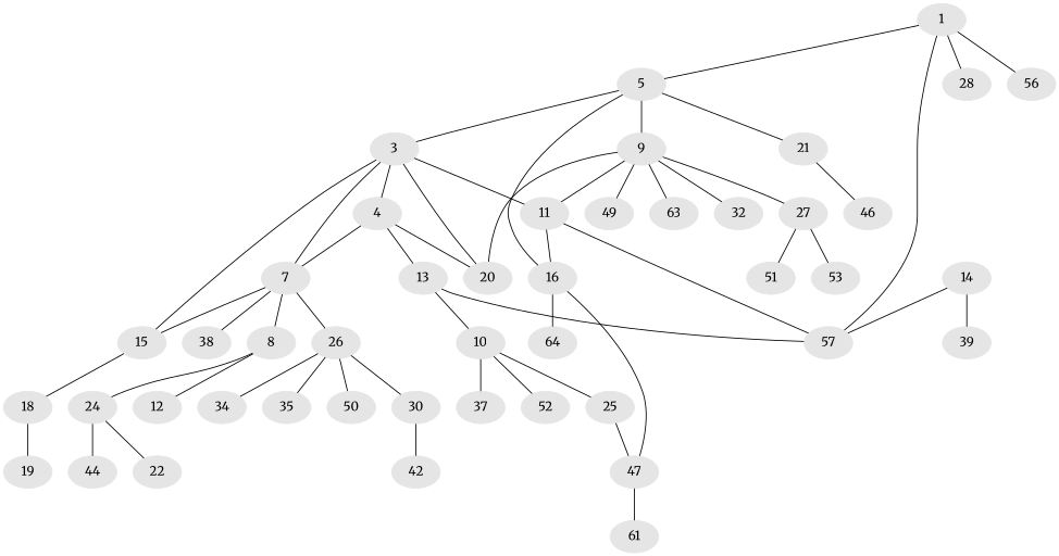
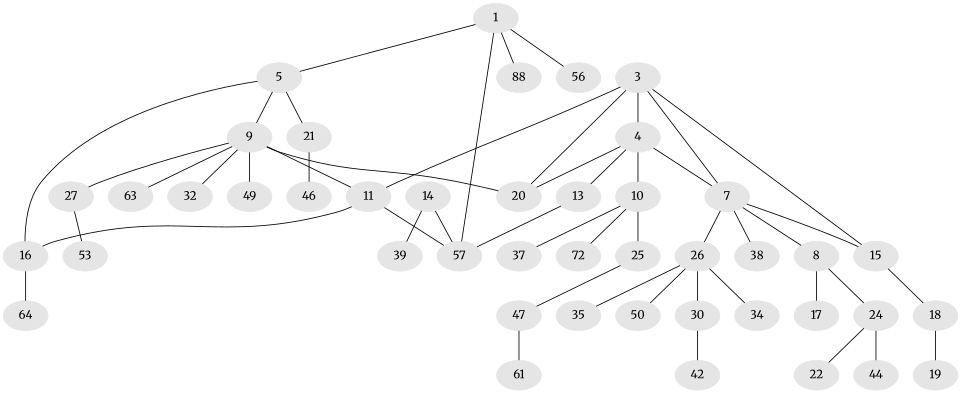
  graph {
    fontname=Merriweather
    node [color=gray90 fontname=Merriweather style=filled]
    edge [fontname=Merriweather]
    n1 [label=5 super="+6"]
    3 [super="+43+31"]
    9
    16
    21
    1
-   28
+   28 [label=88]
    56
    57 [super="+66"]
    4 [super="+5"]
    7 [super="+23"]
    11
    15 [super="+54"]
    20 [super="+40"]
    27 [super="+36"]
    32
    49
    63
    47
    64
    46
    10
    13
    8
    26 [super="+29"]
    38
    18
    25
    37
-   52 [super="+58"]
+   52 [super="+58" label=72]
    14
    39
-   17 [label=12]
+   17
    24 [super="+41"]
    30 [super="+48"]
    34
    35 [super="+65"]
    50
    22
    44 [super="+60"]
-   51
    53
    19
    61
    42
-   n1 -- 3
    n1 -- 9
    n1 -- 16
    n1 -- 21
    3 -- 4
    3 -- 7
    3 -- 11
    3 -- 15
    3 -- 20
    9 -- 11
    9 -- 20
    9 -- 27
    9 -- 32
    9 -- 49
    9 -- 63
-   16 -- 47
    16 -- 64
    21 -- 46
    1 -- n1
    1 -- 28
    1 -- 56
    1 -- 57
    4 -- 7
    4 -- 20
-   13 -- 10 [weight=2]
+   4 -- 10 [weight=2]
    4 -- 13
    7 -- 15
    7 -- 8
    7 -- 26
    7 -- 38
    11 -- 16
    11 -- 57
    15 -- 18
-   27 -- 51
    27 -- 53
    47 -- 61
    10 -- 25
    10 -- 37
    10 -- 52
    13 -- 57
    8 -- 17
    8 -- 24
    26 -- 30
    26 -- 34
    26 -- 35
    26 -- 50
    18 -- 19
    25 -- 47
    14 -- 57
    14 -- 39
    24 -- 22
    24 -- 44
    30 -- 42
  }
